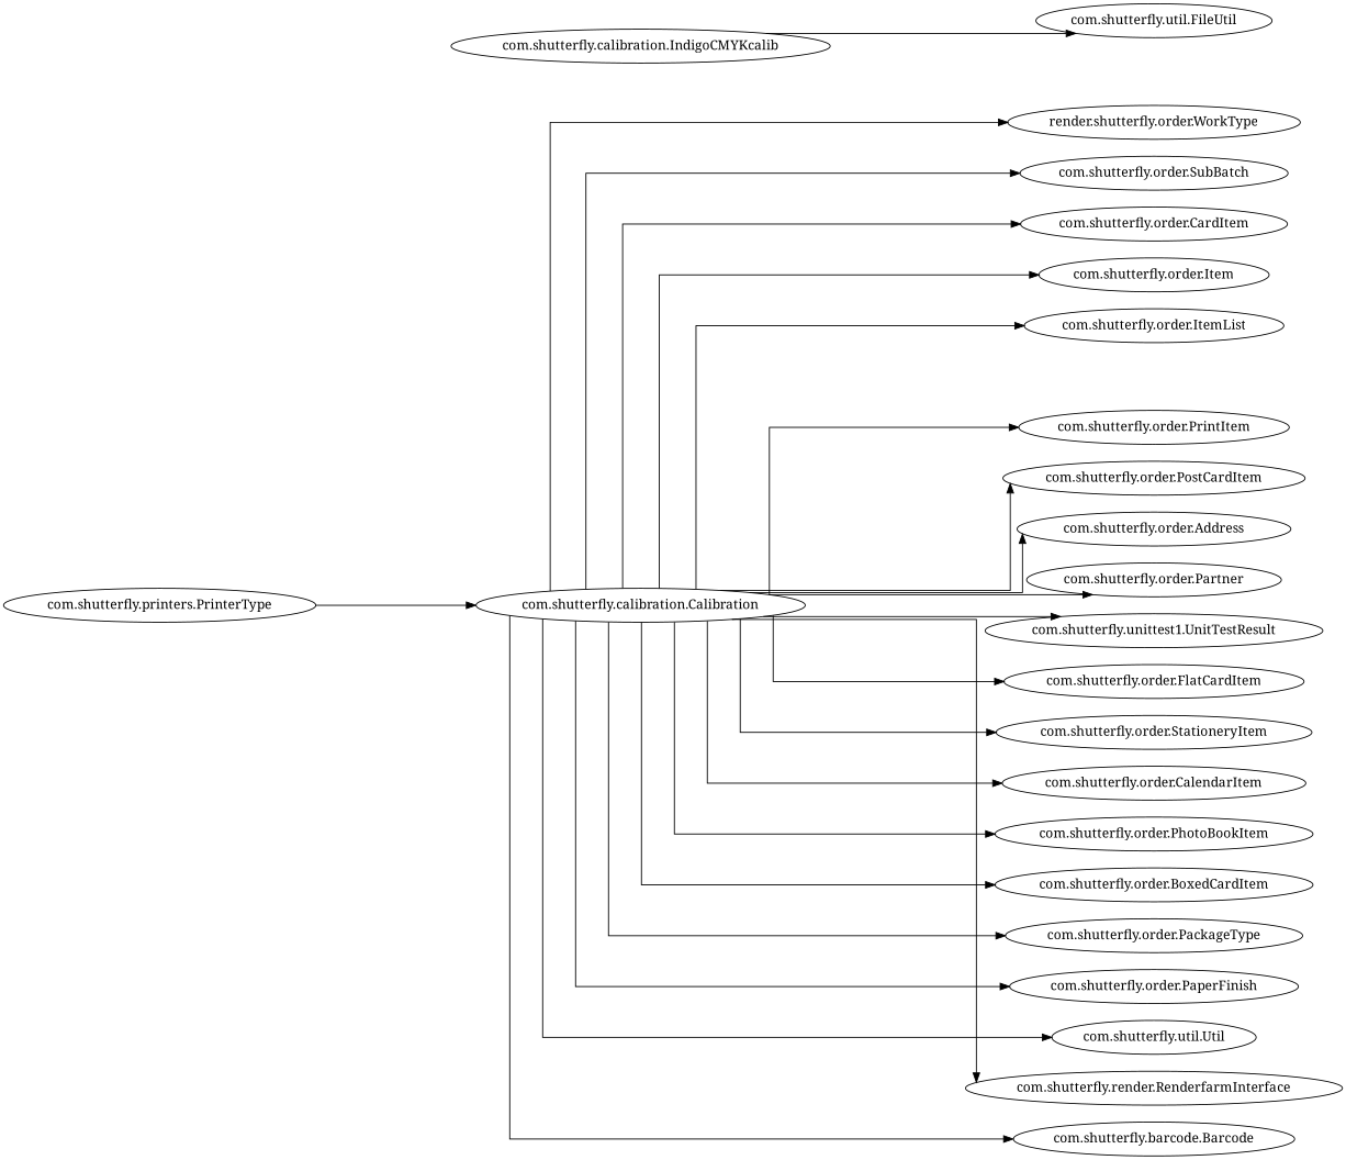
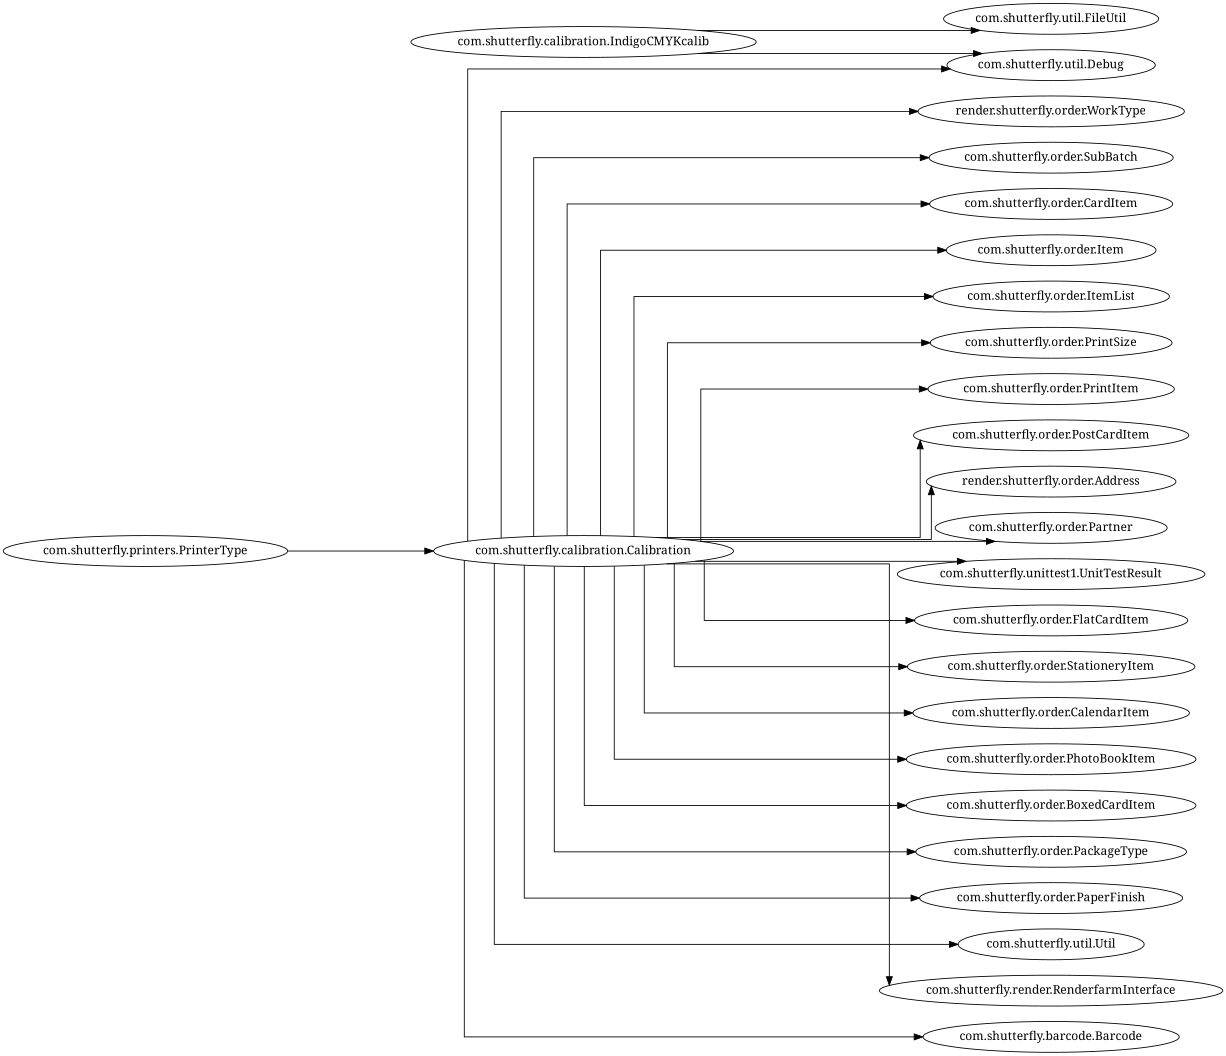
  digraph {
    concentrate=true
    fontname="Noto Serif"
    rankdir=LR
    ranksep=2.0
    splines=ortho
    node [fontname="Noto Serif"]
    edge [fontname="Noto Serif"]
    n1 [label="render.shutterfly.order.WorkType"]
    "com.shutterfly.calibration.Calibration"
    "com.shutterfly.order.SubBatch"
    "com.shutterfly.order.CardItem"
    "com.shutterfly.order.Item"
    "com.shutterfly.order.ItemList"
+   "com.shutterfly.order.PrintSize"
    "com.shutterfly.order.PrintItem"
    "com.shutterfly.order.PostCardItem"
-   "com.shutterfly.order.Address"
+   "com.shutterfly.order.Address" [label="render.shutterfly.order.Address"]
    "com.shutterfly.order.Partner"
    "com.shutterfly.unittest1.UnitTestResult"
    "com.shutterfly.order.FlatCardItem"
    "com.shutterfly.order.StationeryItem"
    "com.shutterfly.order.CalendarItem"
    "com.shutterfly.order.PhotoBookItem"
    "com.shutterfly.order.BoxedCardItem"
    "com.shutterfly.order.PackageType"
    "com.shutterfly.order.PaperFinish"
    "com.shutterfly.util.Util"
    "com.shutterfly.render.RenderfarmInterface"
+   "com.shutterfly.util.Debug"
    "com.shutterfly.barcode.Barcode"
    "com.shutterfly.printers.PrinterType"
    "com.shutterfly.calibration.IndigoCMYKcalib"
    "com.shutterfly.util.FileUtil"
    "com.shutterfly.calibration.Calibration" -> n1
    "com.shutterfly.calibration.Calibration" -> "com.shutterfly.order.SubBatch"
    "com.shutterfly.calibration.Calibration" -> "com.shutterfly.order.CardItem"
    "com.shutterfly.calibration.Calibration" -> "com.shutterfly.order.Item"
    "com.shutterfly.calibration.Calibration" -> "com.shutterfly.order.ItemList"
+   "com.shutterfly.calibration.Calibration" -> "com.shutterfly.order.PrintSize"
    "com.shutterfly.calibration.Calibration" -> "com.shutterfly.order.PrintItem"
    "com.shutterfly.calibration.Calibration" -> "com.shutterfly.order.PostCardItem"
    "com.shutterfly.calibration.Calibration" -> "com.shutterfly.order.Address"
    "com.shutterfly.calibration.Calibration" -> "com.shutterfly.order.Partner"
    "com.shutterfly.calibration.Calibration" -> "com.shutterfly.unittest1.UnitTestResult"
    "com.shutterfly.calibration.Calibration" -> "com.shutterfly.order.FlatCardItem"
    "com.shutterfly.calibration.Calibration" -> "com.shutterfly.order.StationeryItem"
    "com.shutterfly.calibration.Calibration" -> "com.shutterfly.order.CalendarItem"
    "com.shutterfly.calibration.Calibration" -> "com.shutterfly.order.PhotoBookItem"
    "com.shutterfly.calibration.Calibration" -> "com.shutterfly.order.BoxedCardItem"
    "com.shutterfly.calibration.Calibration" -> "com.shutterfly.order.PackageType"
    "com.shutterfly.calibration.Calibration" -> "com.shutterfly.order.PaperFinish"
    "com.shutterfly.calibration.Calibration" -> "com.shutterfly.util.Util"
    "com.shutterfly.calibration.Calibration" -> "com.shutterfly.render.RenderfarmInterface"
+   "com.shutterfly.calibration.Calibration" -> "com.shutterfly.util.Debug"
    "com.shutterfly.calibration.Calibration" -> "com.shutterfly.barcode.Barcode"
    "com.shutterfly.printers.PrinterType" -> "com.shutterfly.calibration.Calibration"
+   "com.shutterfly.calibration.IndigoCMYKcalib" -> "com.shutterfly.util.Debug"
    "com.shutterfly.calibration.IndigoCMYKcalib" -> "com.shutterfly.util.FileUtil"
  }
